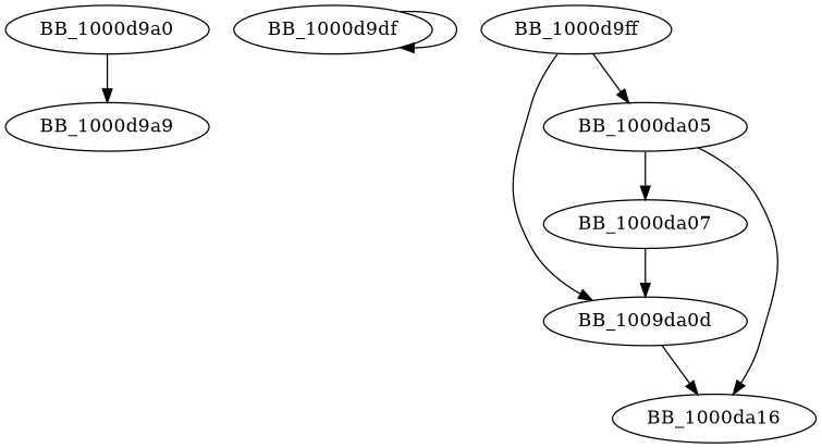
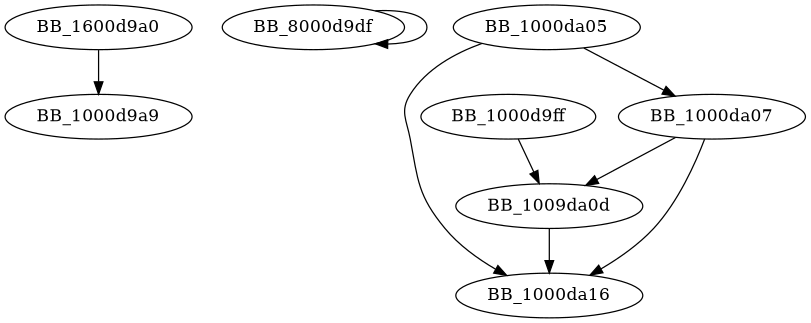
  digraph {
-   BB_1000d9a0
+   BB_1000d9a0 [label=BB_1600d9a0]
    BB_1000d9a9
-   BB_1000d9df
+   BB_1000d9df [label=BB_8000d9df]
    n4 [label=BB_1009da0d]
    BB_1000d9ff
    BB_1000da05
    BB_1000da16
    BB_1000da07
    BB_1000d9a0 -> BB_1000d9a9
    BB_1000d9df -> BB_1000d9df
    n4 -> BB_1000da16
    BB_1000d9ff -> n4
-   BB_1000d9ff -> BB_1000da05
    BB_1000da05 -> BB_1000da16
    BB_1000da05 -> BB_1000da07
    BB_1000da07 -> n4
+   BB_1000da07 -> BB_1000da16
  }
